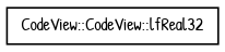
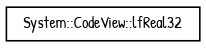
  digraph {
    rankdir=LR
    fontname="Patrick Hand"
-   n1 [color=black fillcolor=white fontname="Patrick Hand" fontsize=10 height=0.2 label="CodeView::CodeView::lfReal32" shape=record style=filled width=0.4]
+   n1 [color=black fillcolor=white fontname="Patrick Hand" fontsize=10 height=0.2 label="System::CodeView::lfReal32" shape=record style=filled width=0.4]
  }
